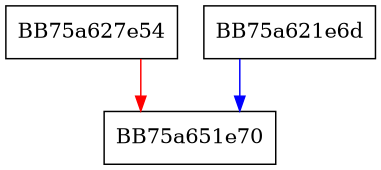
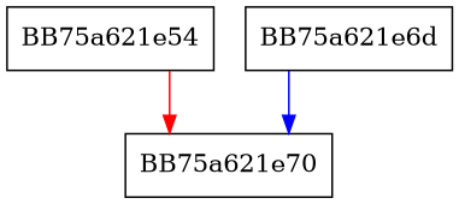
  digraph {
    splines=ortho
    node [shape=box]
-   BB75a621e54 [label=BB75a627e54]
-   BB75a621e70 [label=BB75a651e70]
+   BB75a621e54
+   BB75a621e70
    BB75a621e6d
    BB75a621e54 -> BB75a621e70 [color=red]
    BB75a621e6d -> BB75a621e70 [color=blue]
  }
